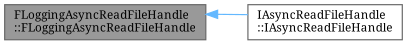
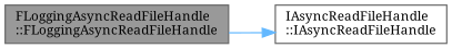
  digraph {
    rankdir=LR
    fontname="Noto Serif"
    node [fontname="Noto Serif" fontsize=10 shape=box style=filled]
    n1 [color=gray40 fillcolor=grey60 fontcolor=black height=0.2 label="FLoggingAsyncReadFileHandle\l::FLoggingAsyncReadFileHandle" width=0.4]
    n2 [color=grey40 fillcolor=white height=0.2 label="IAsyncReadFileHandle\l::IAsyncReadFileHandle" width=0.4]
-   n2 -> n1 [color=steelblue1 fontname="Noto Serif" fontsize=10 labelfontname=Helvetica labelfontsize=10 style=solid]
+   n1 -> n2 [color=steelblue1 fontname="Noto Serif" fontsize=10 labelfontname=Helvetica labelfontsize=10 style=solid]
  }
